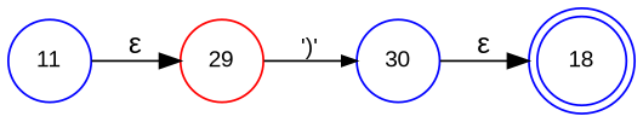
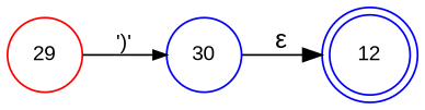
  digraph {
    fontname="Liberation Sans"
    rankdir=LR
    node [color=blue fixedsize=true fontname="Liberation Sans" fontsize=11 shape=circle peripheries=1]
    edge [fontname="Liberation Sans"]
-   n1 [label=18 shape=doublecircle width=.6 peripheries=""]
-   n2 [label=11 width=.55]
+   n1 [label=12 shape=doublecircle width=.6 peripheries=""]
    n3 [color=red label=29 width=.55]
    n4 [label=30 width=.55]
-   n2 -> n3 [label="&epsilon;"]
    n3 -> n4 [arrowhead=normal arrowsize=.7 fontsize=11 label="')'"]
    n4 -> n1 [label="&epsilon;"]
  }
